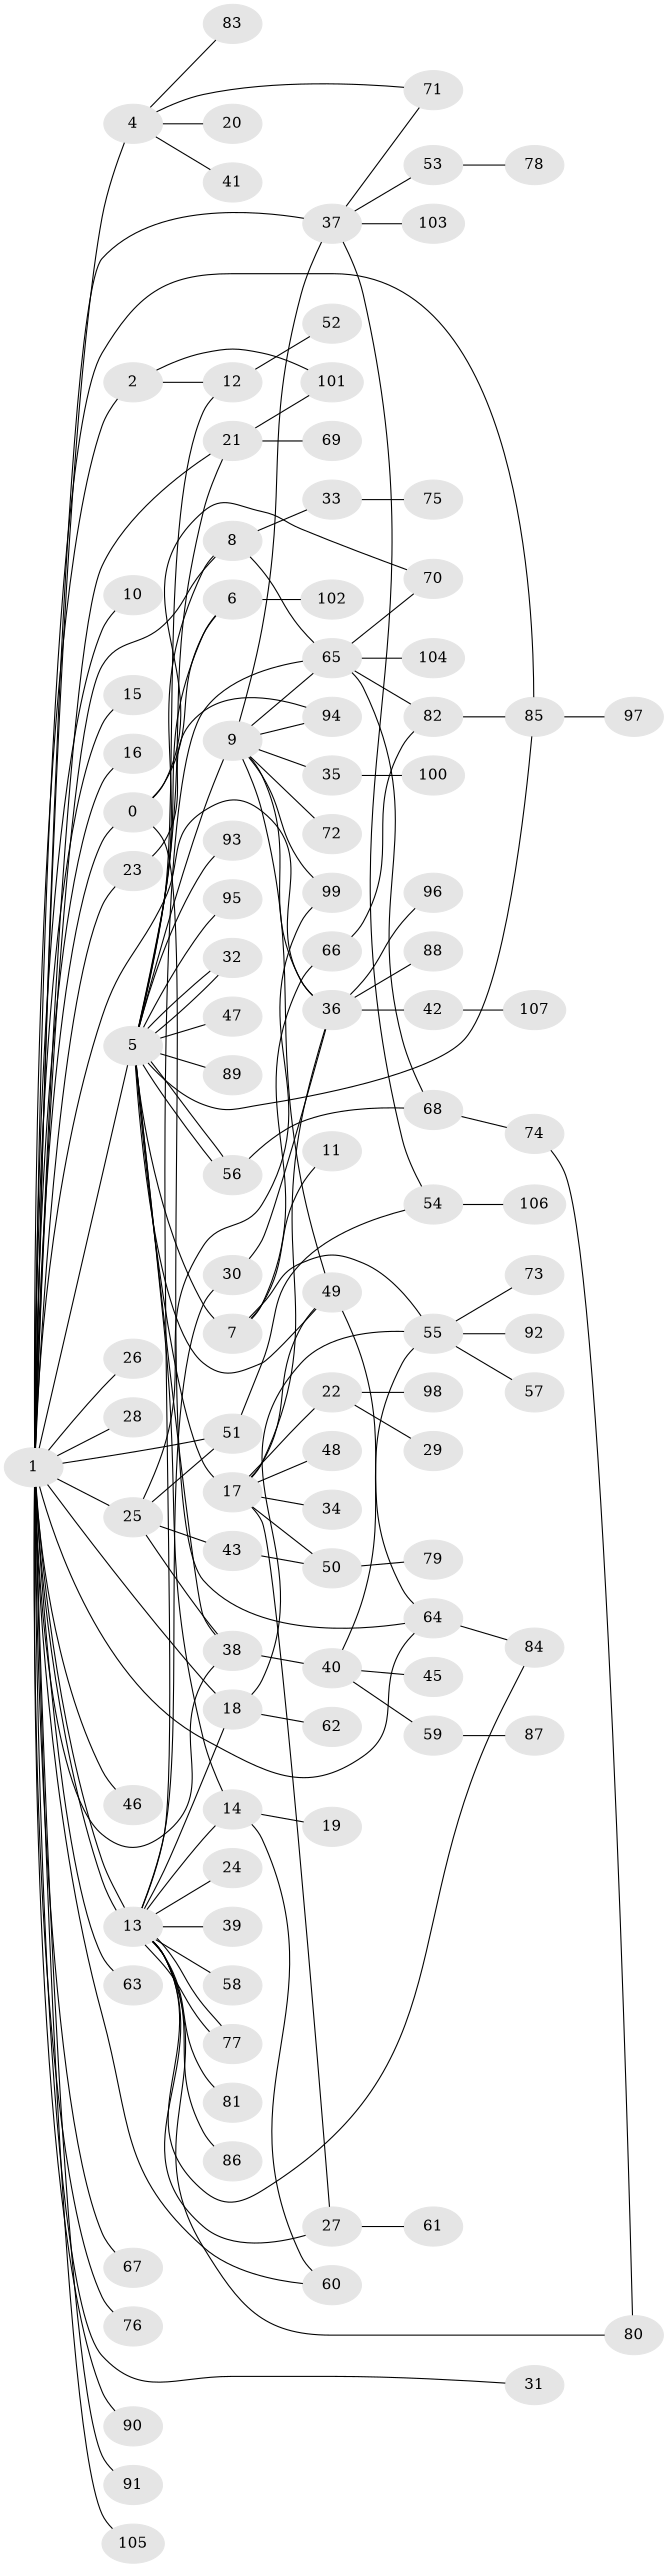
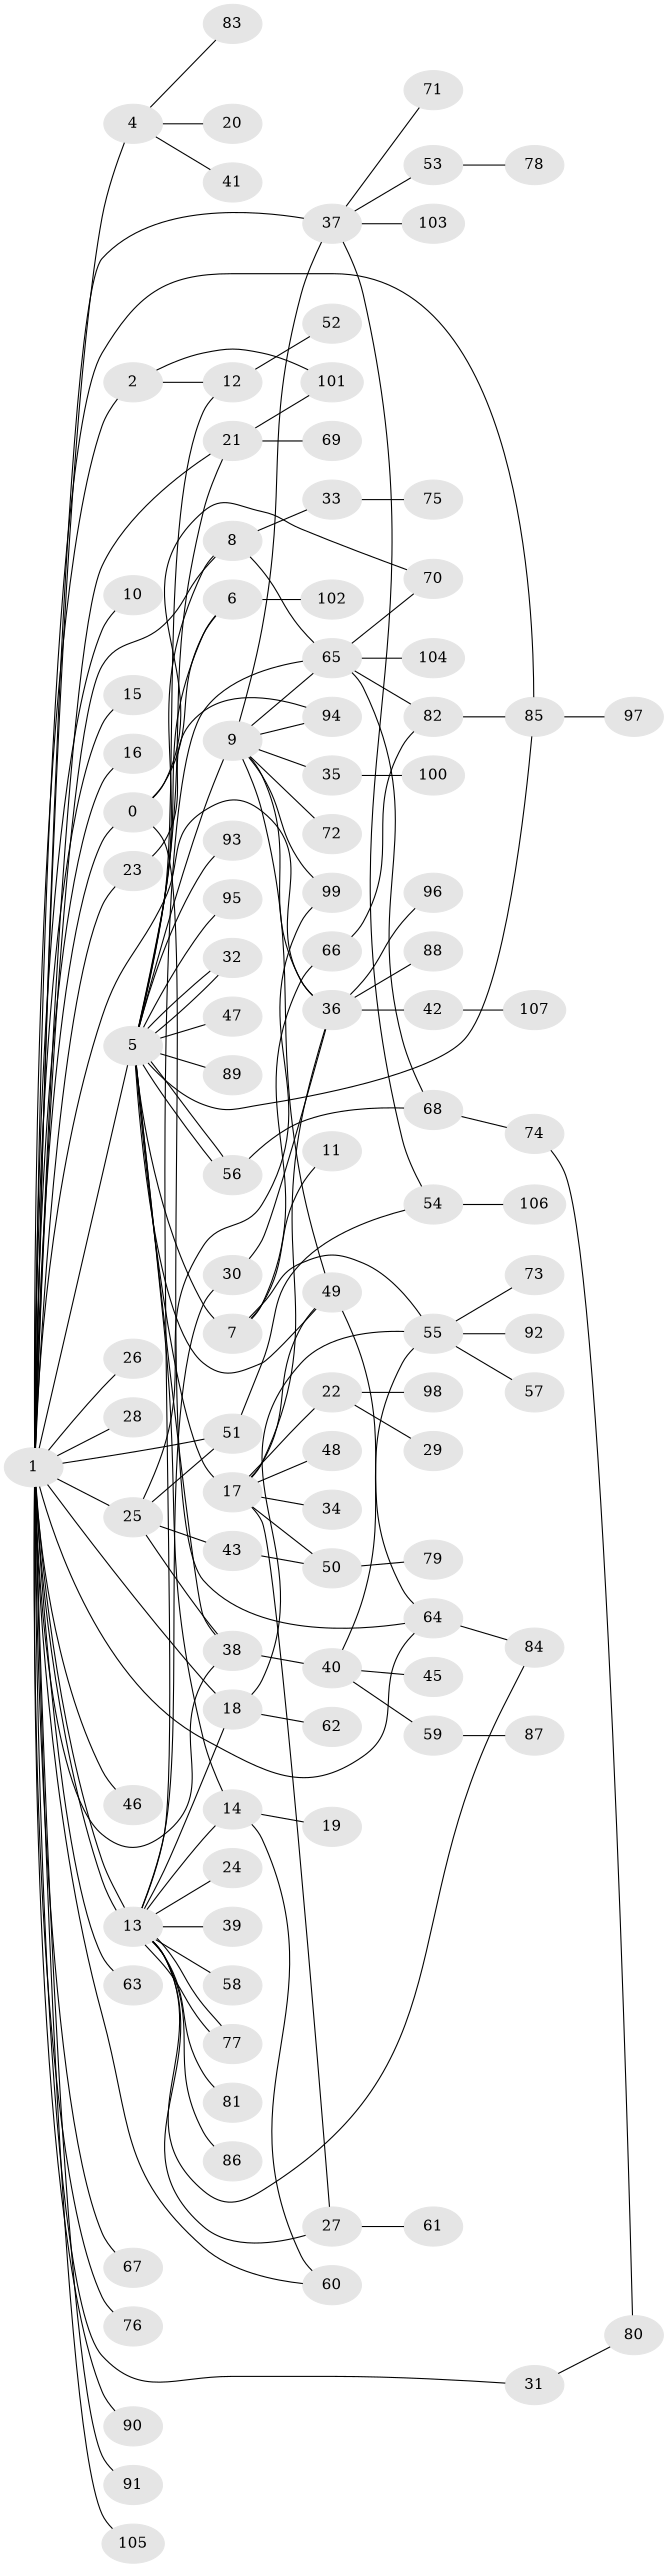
  graph {
    rankdir=LR
    node [color=gray90 style=filled]
    1
    2
    n3 [label=0]
    4
    5
    8
    10
    13
    15
    16
    18
    21
    23
    25
    26
    28
    31
    36
    37
    38
    46
    51
    60
    63
    64
    67
    76
    85
    90
    91
    105
    12
    101
    6
    70
    20
    41
    71
    83
    7
    9
    14
    17
    32
    47
    49
    56
    89
    93
    95
    33
    65
    24
    27
    30
    39
    58
    77
    80
    81
    84
    86
    55
    62
    69
    94
    99
    43
    42
    88
    96
    53
    54
    103
    40
    97
    52
    102
    11
    66
    35
    72
    19
    22
    34
    48
    50
    68
    57
    73
    92
    82
    75
    104
    100
    61
    29
    98
    79
    107
    78
    106
    45
    59
    87
    74
    1 -- 2
    1 -- n3
    1 -- 4
    1 -- 5
    1 -- 8
    1 -- 10
    1 -- 13
    1 -- 13
    1 -- 15
    1 -- 16
    1 -- 18
    1 -- 21
    1 -- 23
    1 -- 25
    1 -- 26
    1 -- 28
    1 -- 31
    1 -- 36
    1 -- 37
    1 -- 38
    1 -- 46
    1 -- 51
    1 -- 60
    1 -- 63
    1 -- 64
    1 -- 67
    1 -- 76
    1 -- 85
    1 -- 90
    1 -- 91
    1 -- 105
    2 -- 12
    2 -- 101
    n3 -- 64
    n3 -- 6
    n3 -- 70
    4 -- 20
    4 -- 41
-   4 -- 71
    4 -- 83
    5 -- 8
    5 -- 21
    5 -- 38
    5 -- 85
    5 -- 12
    5 -- 6
    5 -- 7
    5 -- 9
    5 -- 14
    5 -- 17
    5 -- 32
    5 -- 32
    5 -- 47
    5 -- 49
    5 -- 56
    5 -- 56
    5 -- 89
    5 -- 93
    5 -- 95
    8 -- 33
    8 -- 65
    13 -- 18
    13 -- 14
    13 -- 65
    13 -- 24
    13 -- 27
    13 -- 30
    13 -- 39
    13 -- 58
    13 -- 77
    13 -- 77
-   13 -- 80
+   31 -- 80
    13 -- 81
    13 -- 84
    13 -- 86
    18 -- 55
    18 -- 62
    21 -- 101
    21 -- 69
    23 -- 94
    25 -- 38
    25 -- 51
    25 -- 99
    25 -- 43
    36 -- 42
    36 -- 88
    36 -- 96
    37 -- 71
    37 -- 53
    37 -- 54
    37 -- 103
    38 -- 40
    51 -- 54
    64 -- 84
    85 -- 97
    12 -- 52
    6 -- 102
    7 -- 55
    7 -- 11
    7 -- 66
    9 -- 36
    9 -- 37
    9 -- 49
    9 -- 65
    9 -- 94
    9 -- 99
    9 -- 35
    9 -- 72
    14 -- 60
    14 -- 19
    17 -- 36
    17 -- 49
    17 -- 27
    17 -- 22
    17 -- 34
    17 -- 48
    17 -- 50
    49 -- 64
    56 -- 68
    33 -- 75
    65 -- 70
    65 -- 68
    65 -- 82
    65 -- 104
    27 -- 61
    30 -- 36
    55 -- 57
    55 -- 73
    55 -- 92
    43 -- 50
    42 -- 107
    53 -- 78
    54 -- 106
    40 -- 55
    40 -- 45
    40 -- 59
    66 -- 82
    35 -- 100
    22 -- 29
    22 -- 98
    50 -- 79
    68 -- 74
    82 -- 85
    59 -- 87
    74 -- 80
  }
